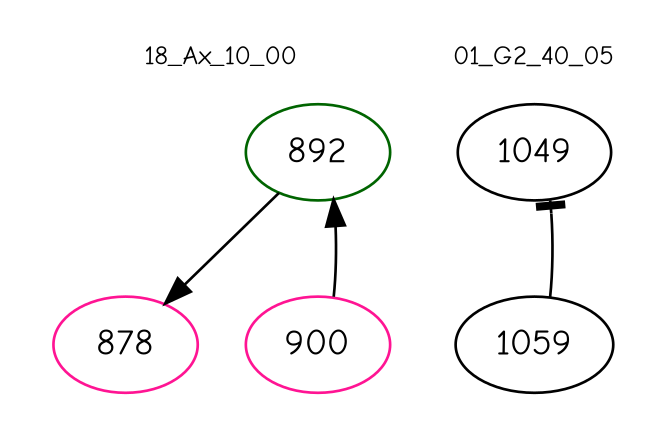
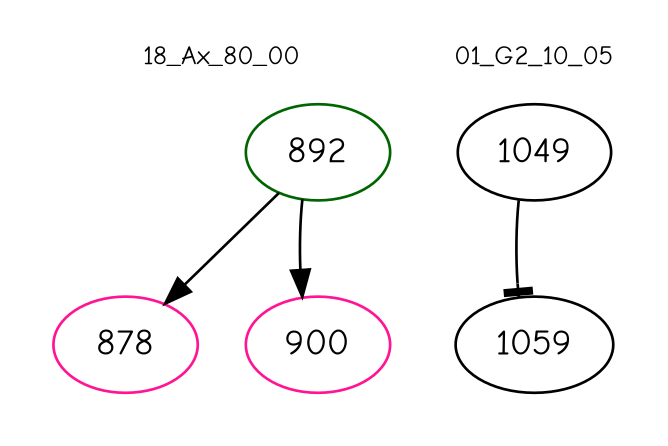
  digraph {
    fontname="Comic Neue"
    node [color=deeppink fontname="Comic Neue"]
    edge [arrowhead=normal color=black fontname="Comic Neue"]
    n1 [color=darkgreen label=892]
    n2 [label=878]
    n3 [label=900]
    n4 [color=black label=1049]
    n5 [color=black label=1059]
    subgraph cluster_1 {
      color=white
      fontsize=10
-     label="18_Ax_10_00"
+     label="18_Ax_80_00"
      n1
      n2
      n3
    }
    subgraph cluster_2 {
      color=white
      fontsize=10
-     label="01_G2_40_05"
+     label="01_G2_10_05"
      n4
      n5
    }
    n1 -> n2
-   n3 -> n1
-   n5 -> n4 [arrowhead=tee]
+   n1 -> n3
+   n4 -> n5 [arrowhead=tee]
  }
